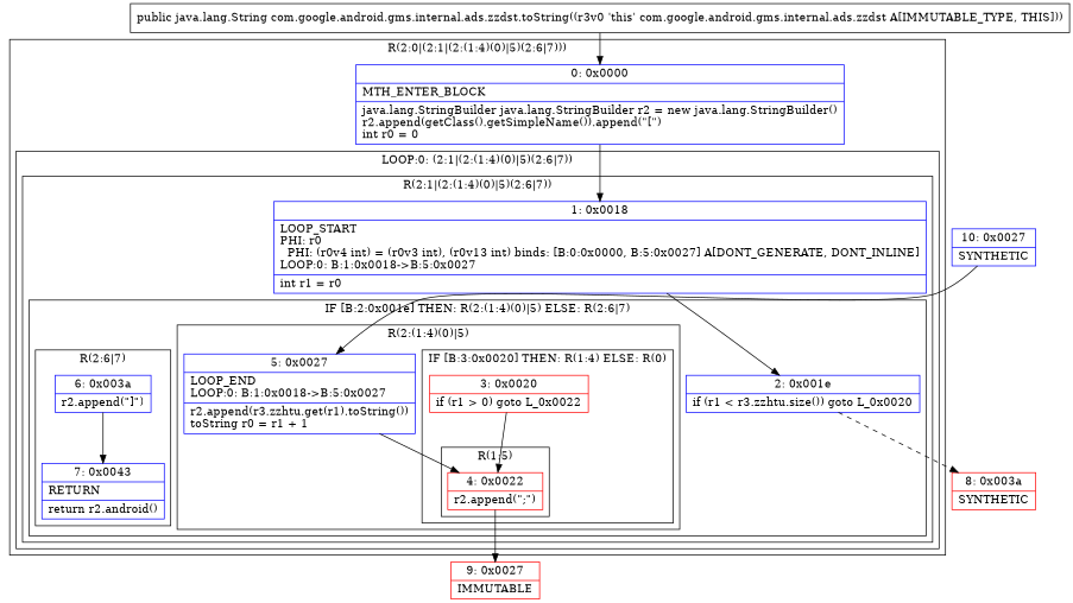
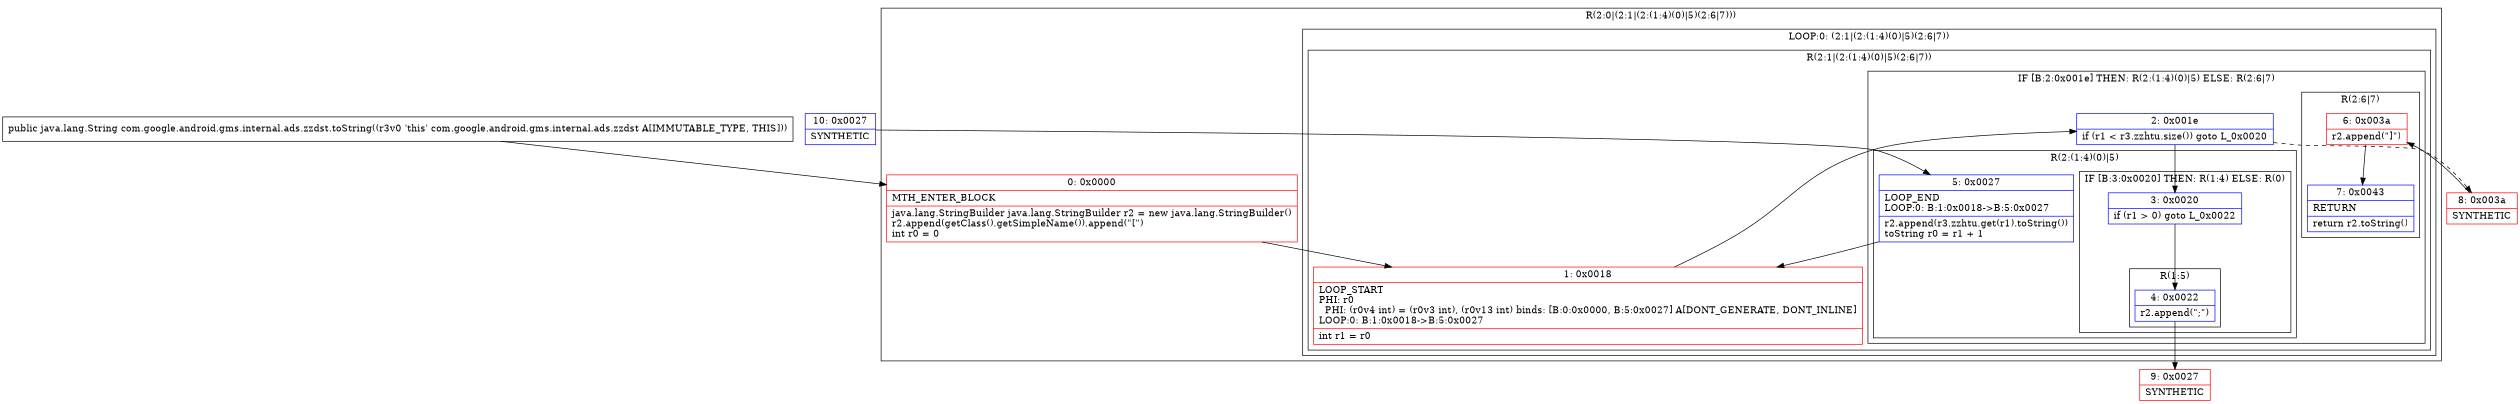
  digraph {
    node [color=blue shape=record]
-   n1 [color=red label="{4\:\ 0x0022|r2.append(\";\")\l}"]
-   n2 [color=red label="{3\:\ 0x0020|if (r1 \> 0) goto L_0x0022\l}"]
+   n1 [label="{4\:\ 0x0022|r2.append(\";\")\l}"]
+   n2 [label="{3\:\ 0x0020|if (r1 \> 0) goto L_0x0022\l}"]
    n3 [label="{5\:\ 0x0027|LOOP_END\lLOOP:0: B:1:0x0018\-\>B:5:0x0027\l|r2.append(r3.zzhtu.get(r1).toString())\ltoString r0 = r1 + 1\l}"]
-   n4 [label="{6\:\ 0x003a|r2.append(\"]\")\l}"]
-   n5 [label="{7\:\ 0x0043|RETURN\l|return r2.android()\l}"]
+   n4 [color=red label="{6\:\ 0x003a|r2.append(\"]\")\l}"]
+   n5 [label="{7\:\ 0x0043|RETURN\l|return r2.toString()\l}"]
    n6 [label="{2\:\ 0x001e|if (r1 \< r3.zzhtu.size()) goto L_0x0020\l}"]
-   n7 [label="{1\:\ 0x0018|LOOP_START\lPHI: r0 \l  PHI: (r0v4 int) = (r0v3 int), (r0v13 int) binds: [B:0:0x0000, B:5:0x0027] A[DONT_GENERATE, DONT_INLINE]\lLOOP:0: B:1:0x0018\-\>B:5:0x0027\l|int r1 = r0\l}"]
-   n8 [label="{0\:\ 0x0000|MTH_ENTER_BLOCK\l|java.lang.StringBuilder java.lang.StringBuilder r2 = new java.lang.StringBuilder()\lr2.append(getClass().getSimpleName()).append(\"[\")\lint r0 = 0\l}"]
-   n9 [color=red label="{9\:\ 0x0027|IMMUTABLE\l}"]
+   n7 [color=red label="{1\:\ 0x0018|LOOP_START\lPHI: r0 \l  PHI: (r0v4 int) = (r0v3 int), (r0v13 int) binds: [B:0:0x0000, B:5:0x0027] A[DONT_GENERATE, DONT_INLINE]\lLOOP:0: B:1:0x0018\-\>B:5:0x0027\l|int r1 = r0\l}"]
+   n8 [color=red label="{0\:\ 0x0000|MTH_ENTER_BLOCK\l|java.lang.StringBuilder java.lang.StringBuilder r2 = new java.lang.StringBuilder()\lr2.append(getClass().getSimpleName()).append(\"[\")\lint r0 = 0\l}"]
+   n9 [color=red label="{9\:\ 0x0027|SYNTHETIC\l}"]
    n10 [color=red label="{8\:\ 0x003a|SYNTHETIC\l}"]
    n11 [label="{10\:\ 0x0027|SYNTHETIC\l}"]
    n12 [label="{public java.lang.String com.google.android.gms.internal.ads.zzdst.toString((r3v0 'this' com.google.android.gms.internal.ads.zzdst A[IMMUTABLE_TYPE, THIS])) }" color=""]
    subgraph cluster_1 {
      label="R(2:0|(2:1|(2:(1:4)(0)|5)(2:6|7)))"
      n8
      subgraph cluster_2 {
        label="LOOP:0: (2:1|(2:(1:4)(0)|5)(2:6|7))"
        subgraph cluster_3 {
          label="R(2:1|(2:(1:4)(0)|5)(2:6|7))"
          n7
          subgraph cluster_4 {
            label="IF [B:2:0x001e] THEN: R(2:(1:4)(0)|5) ELSE: R(2:6|7)"
            n6
            subgraph cluster_5 {
              label="R(2:(1:4)(0)|5)"
              n3
              subgraph cluster_6 {
                label="IF [B:3:0x0020] THEN: R(1:4) ELSE: R(0)"
                n2
                subgraph cluster_7 {
                  label="R(1:5)"
                  n1
                }
                subgraph cluster_8 {
                  label="R(0)"
                }
              }
            }
            subgraph cluster_9 {
              label="R(2:6|7)"
              n4
              n5
            }
          }
        }
      }
    }
    n1 -> n9
    n2 -> n1
-   n3 -> n1
+   n3 -> n7
    n4 -> n5
+   n6 -> n2
    n6 -> n10 [style=dashed]
    n7 -> n6
    n8 -> n7
+   n10 -> n4
    n11 -> n3
    n12 -> n8
  }
